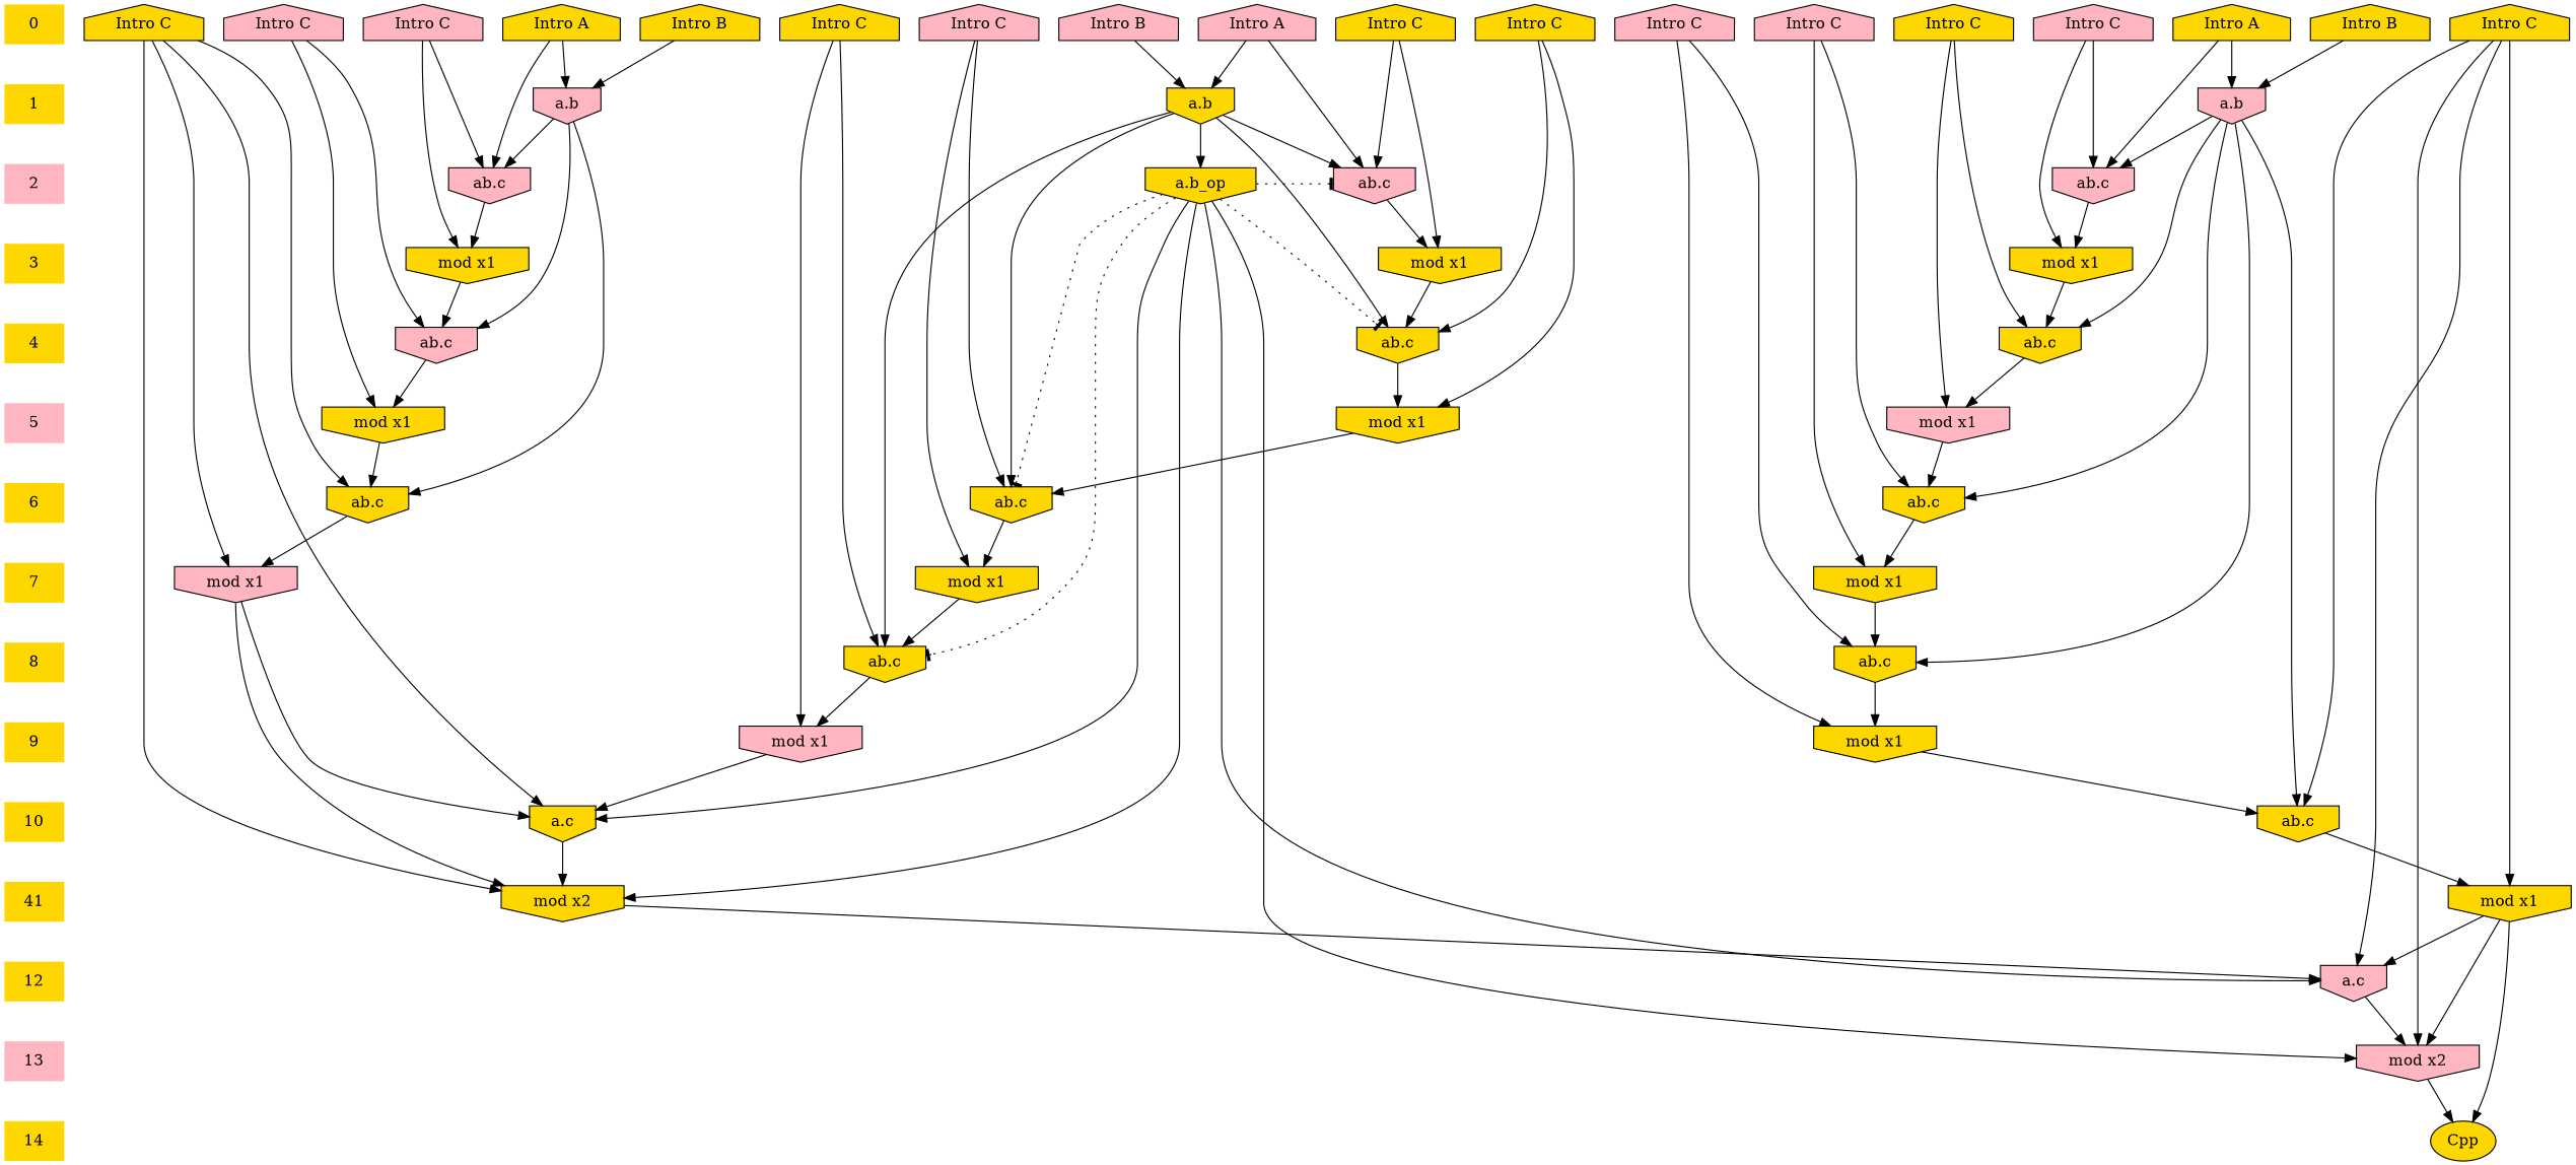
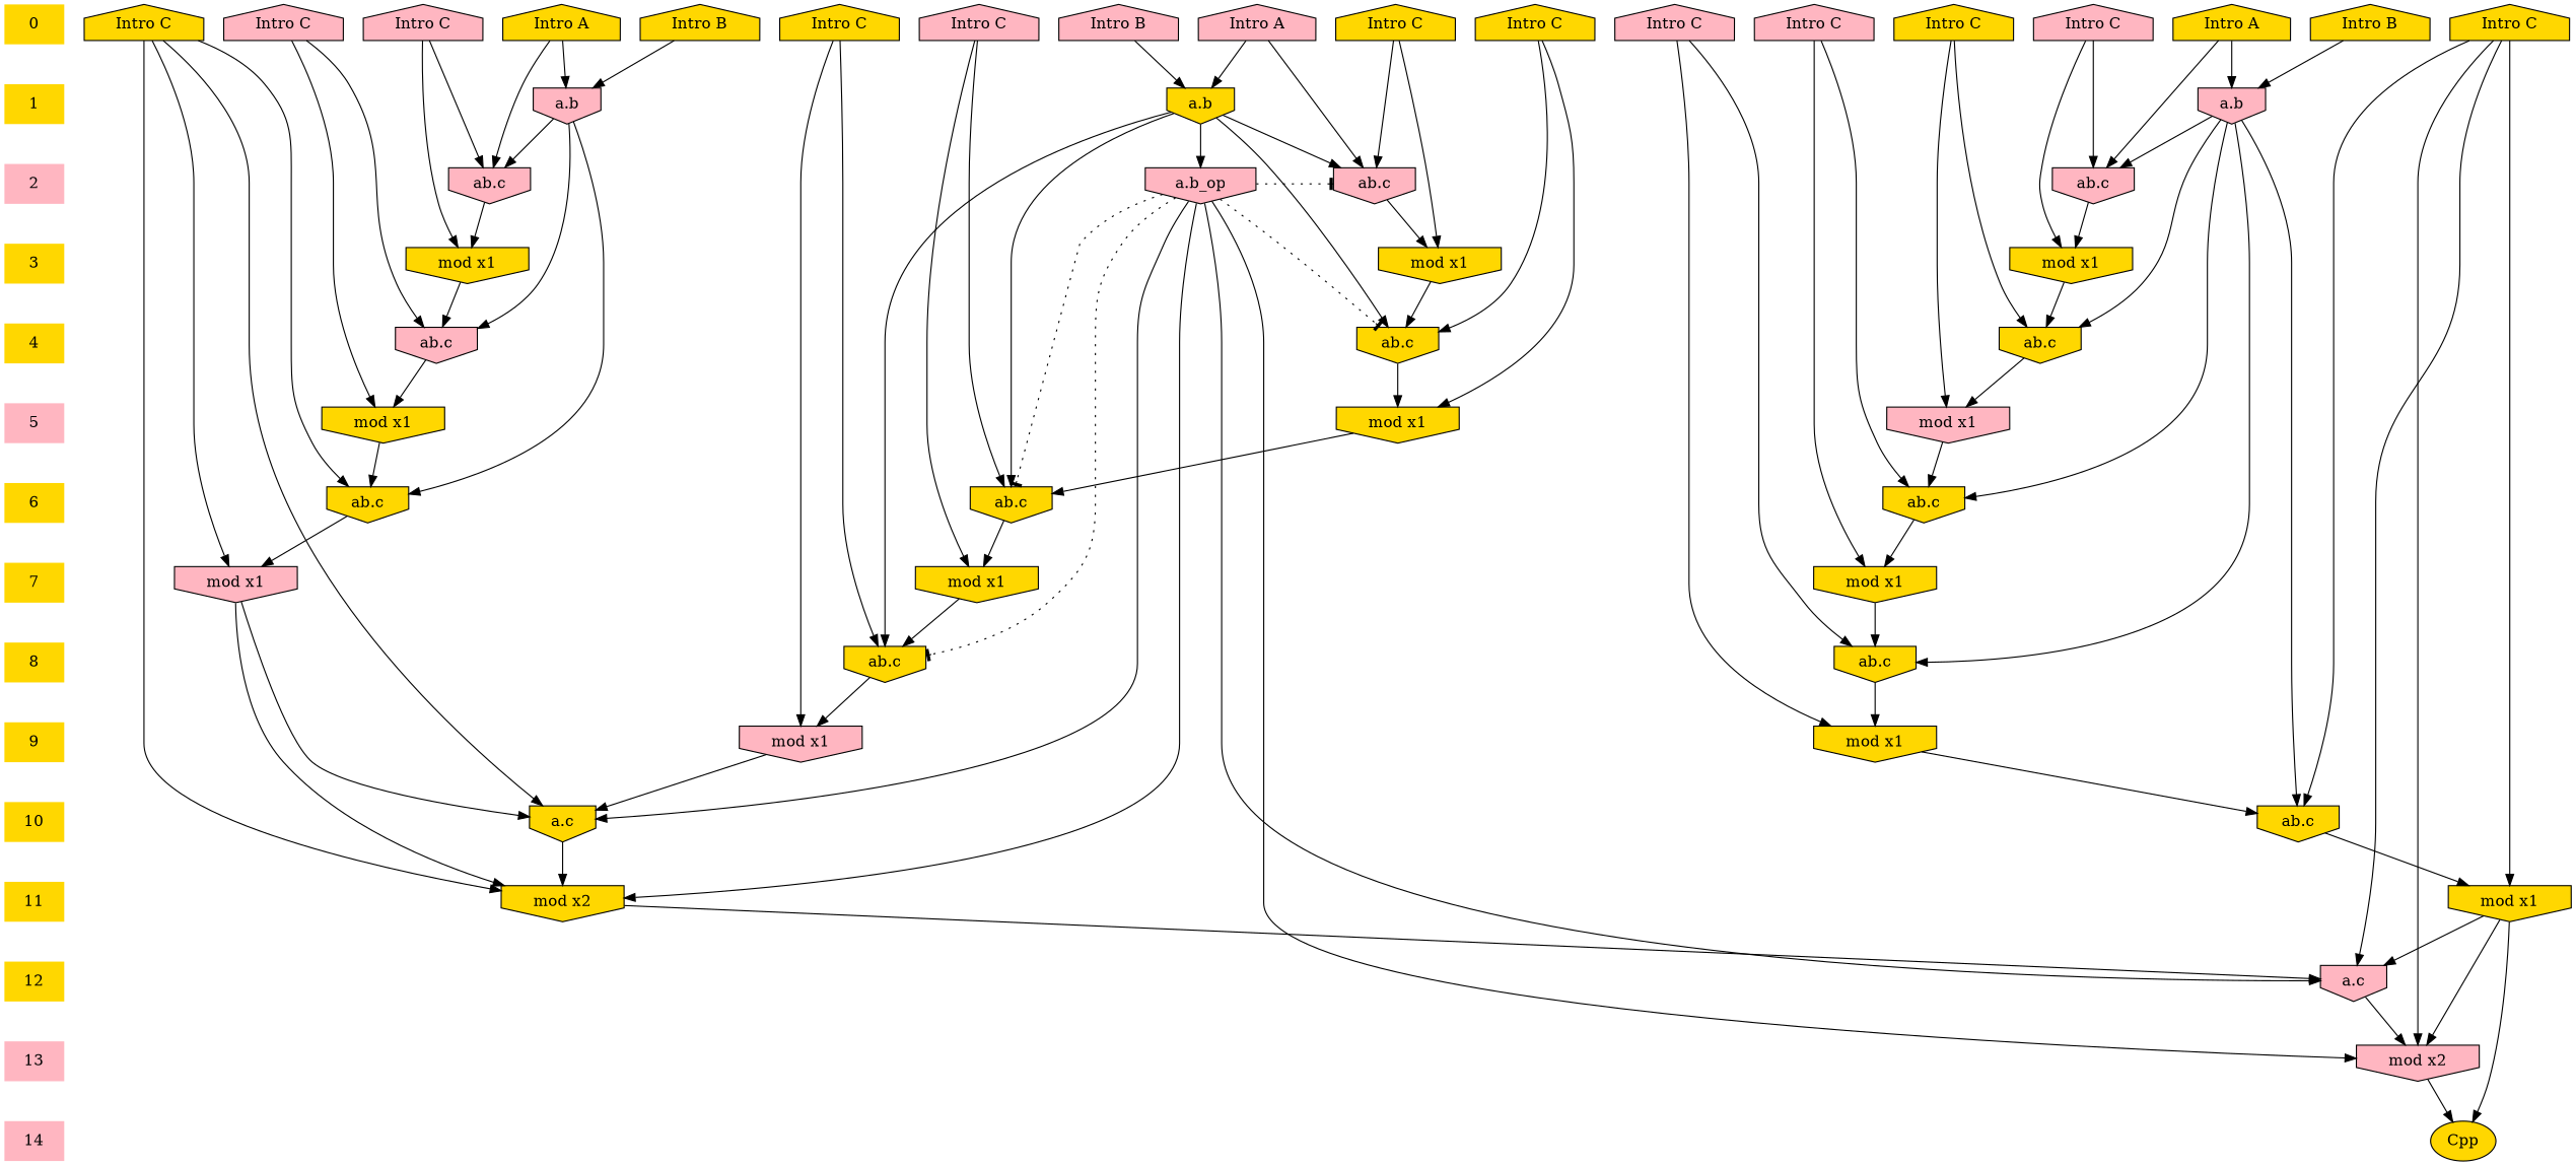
  digraph {
    ranksep=.5
    node [fillcolor=gold shape=invhouse style=filled]
    0 [shape=plaintext]
    n2 [label="Intro B" shape=house]
    n3 [label="Intro A" shape=house]
    n4 [fillcolor=lightpink label="Intro A" shape=house]
    n5 [fillcolor=lightpink label="Intro B" shape=house]
    n6 [label="Intro B" shape=house]
    n7 [label="Intro A" shape=house]
    n8 [label="Intro C" shape=house]
    n9 [fillcolor=lightpink label="Intro C" shape=house]
    n10 [label="Intro C" shape=house]
    n11 [label="Intro C" shape=house]
    n12 [label="Intro C" shape=house]
    n13 [fillcolor=lightpink label="Intro C" shape=house]
    n14 [label="Intro C" shape=house]
    n15 [fillcolor=lightpink label="Intro C" shape=house]
    n16 [fillcolor=lightpink label="Intro C" shape=house]
    n17 [fillcolor=lightpink label="Intro C" shape=house]
    n18 [label="Intro C" shape=house]
    n19 [fillcolor=lightpink label="Intro C" shape=house]
    13 [fillcolor=lightpink shape=plaintext]
    n21 [fillcolor=lightpink label="mod x2"]
    1 [shape=plaintext]
    n23 [fillcolor=lightpink label="a.b"]
    n24 [label="a.b"]
    n25 [fillcolor=lightpink label="a.b"]
    2 [fillcolor=lightpink shape=plaintext]
    n27 [fillcolor=lightpink label="ab.c"]
    n28 [fillcolor=lightpink label="ab.c"]
    n29 [fillcolor=lightpink label="ab.c"]
-   n30 [label="a.b_op"]
+   n30 [fillcolor=lightpink label="a.b_op"]
    3 [shape=plaintext]
    n32 [label="mod x1"]
    n33 [label="mod x1"]
    n34 [label="mod x1"]
    4 [shape=plaintext]
    n36 [label="ab.c"]
    n37 [label="ab.c"]
    n38 [fillcolor=lightpink label="ab.c"]
    5 [fillcolor=lightpink shape=plaintext]
    n40 [label="mod x1"]
    n41 [fillcolor=lightpink label="mod x1"]
    n42 [label="mod x1"]
    6 [shape=plaintext]
    n44 [label="ab.c"]
    n45 [label="ab.c"]
    n46 [label="ab.c"]
    7 [shape=plaintext]
    n48 [label="mod x1"]
    n49 [fillcolor=lightpink label="mod x1"]
    n50 [label="mod x1"]
    8 [shape=plaintext]
    n52 [label="ab.c"]
    n53 [label="ab.c"]
    9 [shape=plaintext]
    n55 [fillcolor=lightpink label="mod x1"]
    n56 [label="mod x1"]
    10 [shape=plaintext]
    n58 [label="a.c"]
    n59 [label="ab.c"]
-   11 [shape=plaintext label=41]
+   11 [shape=plaintext]
    n61 [label="mod x2"]
    n62 [label="mod x1"]
    12 [shape=plaintext]
    n64 [fillcolor=lightpink label="a.c"]
-   14 [shape=plaintext]
+   14 [fillcolor=lightpink shape=plaintext]
    n66 [label=Cpp shape=""]
    subgraph sub_1 {
      rank=same
      0
      n2
      n3
      n4
      n5
      n6
      n7
      n8
      n9
      n10
      n11
      n12
      n13
      n14
      n15
      n16
      n17
      n18
      n19
    }
    subgraph sub_2 {
      rank=same
      13
      n21
    }
    subgraph sub_3 {
      rank=same
      1
      n23
      n24
      n25
    }
    subgraph sub_4 {
      rank=same
      2
      n27
      n28
      n29
      n30
    }
    subgraph sub_5 {
      rank=same
      3
      n32
      n33
      n34
    }
    subgraph sub_6 {
      rank=same
      4
      n36
      n37
      n38
    }
    subgraph sub_7 {
      rank=same
      5
      n40
      n41
      n42
    }
    subgraph sub_8 {
      rank=same
      6
      n44
      n45
      n46
    }
    subgraph sub_9 {
      rank=same
      7
      n48
      n49
      n50
    }
    subgraph sub_10 {
      rank=same
      8
      n52
      n53
    }
    subgraph sub_11 {
      rank=same
      9
      n55
      n56
    }
    subgraph sub_12 {
      rank=same
      10
      n58
      n59
    }
    subgraph sub_13 {
      rank=same
      11
      n61
      n62
    }
    subgraph sub_14 {
      rank=same
      12
      n64
    }
    subgraph sub_15 {
      rank=same
      14
      n66
    }
    0 -> 1 [style=invis]
    n2 -> n25
    n3 -> n25
    n3 -> n29
    n4 -> n24
    n4 -> n28
    n5 -> n24
    n6 -> n23
    n7 -> n23
    n7 -> n27
    n8 -> n45
    n8 -> n49
    n8 -> n58
    n8 -> n61
    n9 -> n38
    n9 -> n42
    n10 -> n37
    n10 -> n41
    n11 -> n36
    n11 -> n40
    n12 -> n21
    n12 -> n59
    n12 -> n62
    n12 -> n64
    n13 -> n53
    n13 -> n56
    n14 -> n52
    n14 -> n55
    n15 -> n46
    n15 -> n50
    n16 -> n44
    n16 -> n48
    n17 -> n29
    n17 -> n34
    n18 -> n28
    n18 -> n33
    n19 -> n27
    n19 -> n32
    13 -> 14 [style=invis]
    n21 -> n66
    1 -> 2 [style=invis]
    n23 -> n27
    n23 -> n38
    n23 -> n45
    n24 -> n28
    n24 -> n30
    n24 -> n36
    n24 -> n44
    n24 -> n52
    n25 -> n29
    n25 -> n37
    n25 -> n46
    n25 -> n53
    n25 -> n59
    2 -> 3 [style=invis]
    n27 -> n32
    n28 -> n33
    n29 -> n34
    n30 -> n21
    n30 -> n28 [arrowhead=tee style=dotted]
    n30 -> n36 [arrowhead=tee style=dotted]
    n30 -> n44 [arrowhead=tee style=dotted]
    n30 -> n52 [arrowhead=tee style=dotted]
    n30 -> n58
    n30 -> n61
    n30 -> n64
    3 -> 4 [style=invis]
    n32 -> n38
    n33 -> n36
    n34 -> n37
    4 -> 5 [style=invis]
    n36 -> n40
    n37 -> n41
    n38 -> n42
    5 -> 6 [style=invis]
    n40 -> n44
    n41 -> n46
    n42 -> n45
    6 -> 7 [style=invis]
    n44 -> n48
    n45 -> n49
    n46 -> n50
    7 -> 8 [style=invis]
    n48 -> n52
    n49 -> n58
    n49 -> n61
    n50 -> n53
    8 -> 9 [style=invis]
    n52 -> n55
    n53 -> n56
    9 -> 10 [style=invis]
    n55 -> n58
    n56 -> n59
    10 -> 11 [style=invis]
    n58 -> n61
    n59 -> n62
    11 -> 12 [style=invis]
    n61 -> n64
    n62 -> n21
    n62 -> n64
    n62 -> n66
    12 -> 13 [style=invis]
    n64 -> n21
  }
